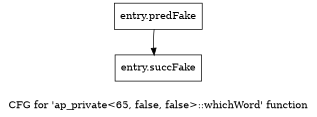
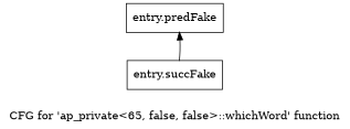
  digraph {
    label="CFG for 'ap_private\<65, false, false\>::whichWord' function"
    node [shape=record]
    n1 [label="{entry.predFake}"]
    n2 [filename="/tools/Xilinx/Vitis_HLS/2022.1/include/etc/ap_private.h" label="{entry.succFake}" linenumber=3589]
-   n1 -> n2 [execusionnum=0 filename="/tools/Xilinx/Vitis_HLS/2022.1/include/etc/ap_private.h"]
+   n2 -> n1 [execusionnum=0 filename="/tools/Xilinx/Vitis_HLS/2022.1/include/etc/ap_private.h"]
  }
